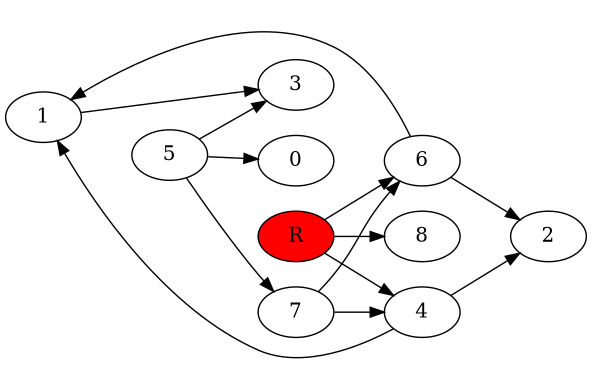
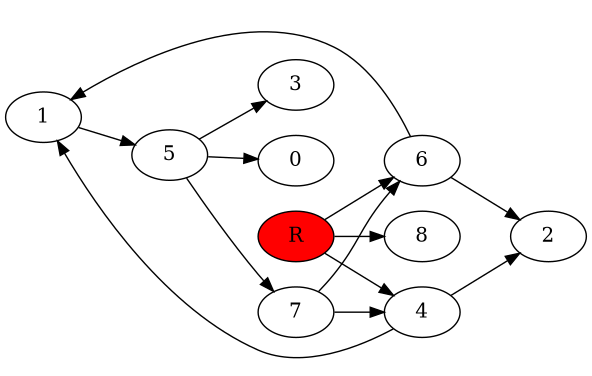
  digraph {
    rankdir=LR
    1
    5
    3
    7
    n5 [label=0]
    4
    2
    6
    R [fillcolor="#ff0000" style=filled]
    8
-   1 -> 3
+   1 -> 5
    5 -> 3
    5 -> 7
    5 -> n5
    7 -> 4
    7 -> 6
    4 -> 1
    4 -> 2
    6 -> 1
    6 -> 2
    R -> 4
    R -> 6
    R -> 8
  }
